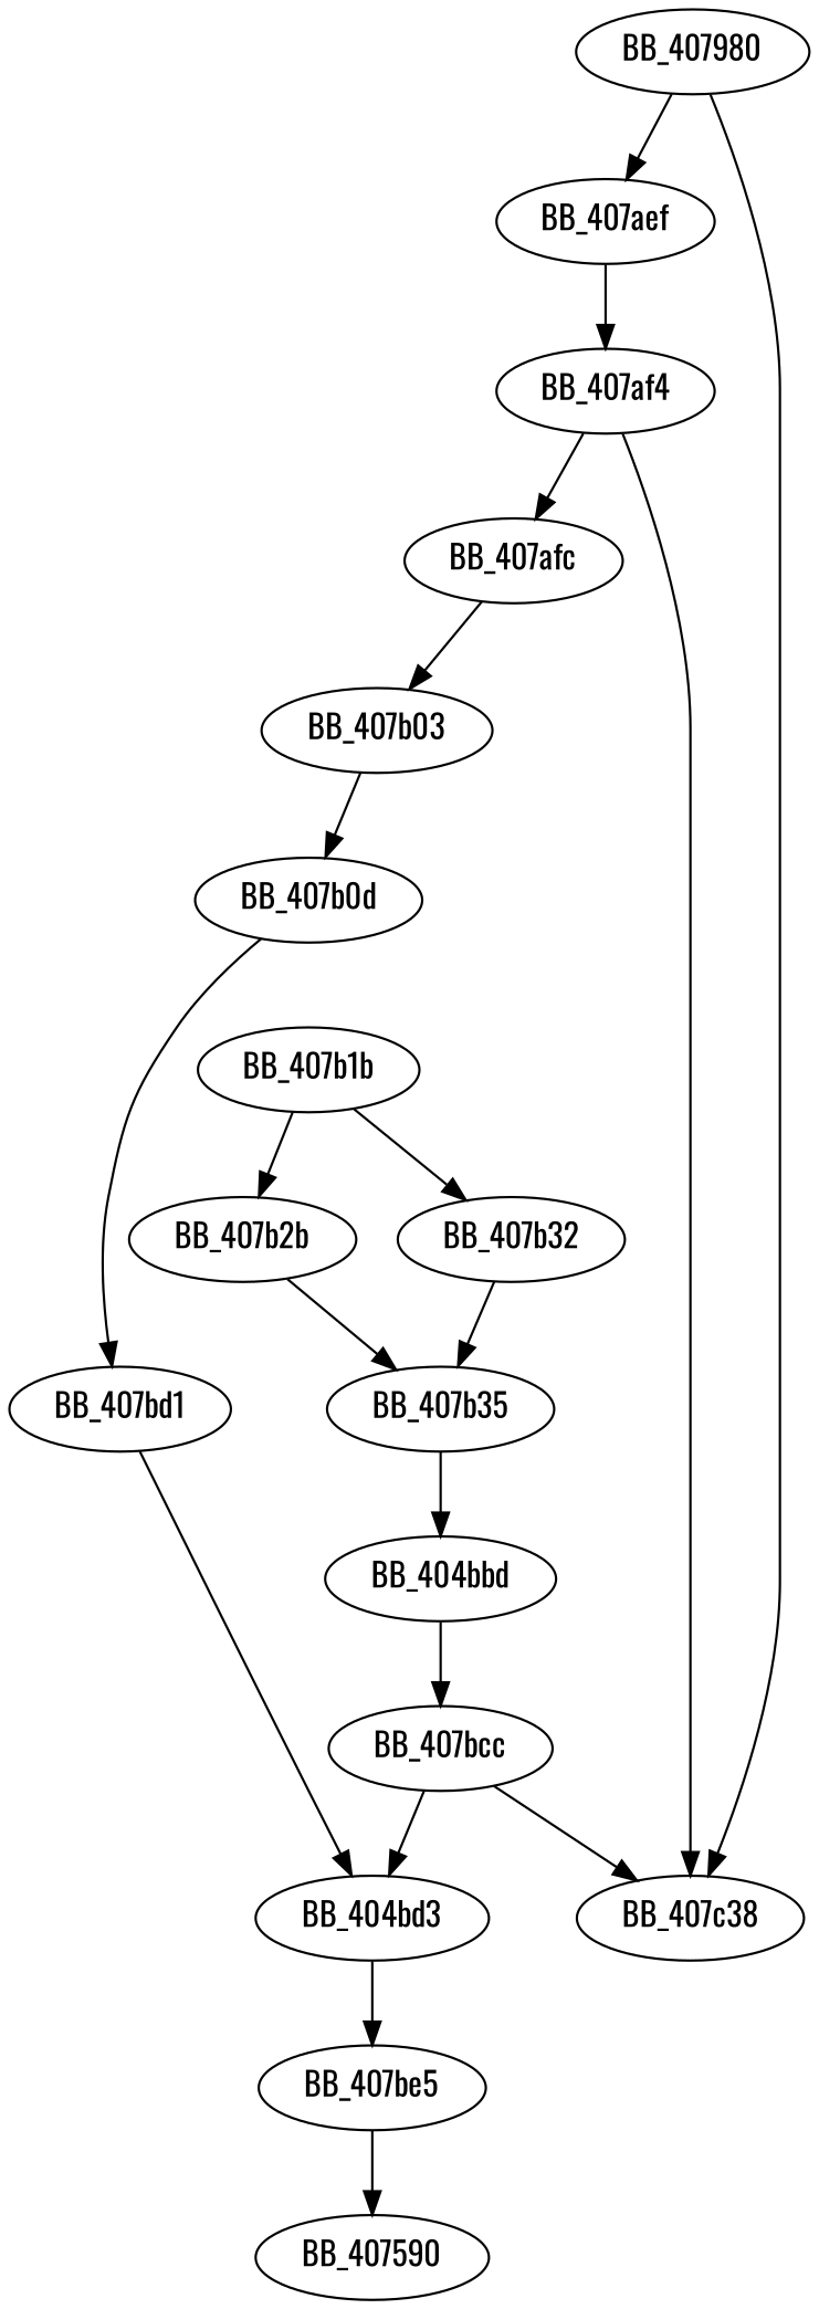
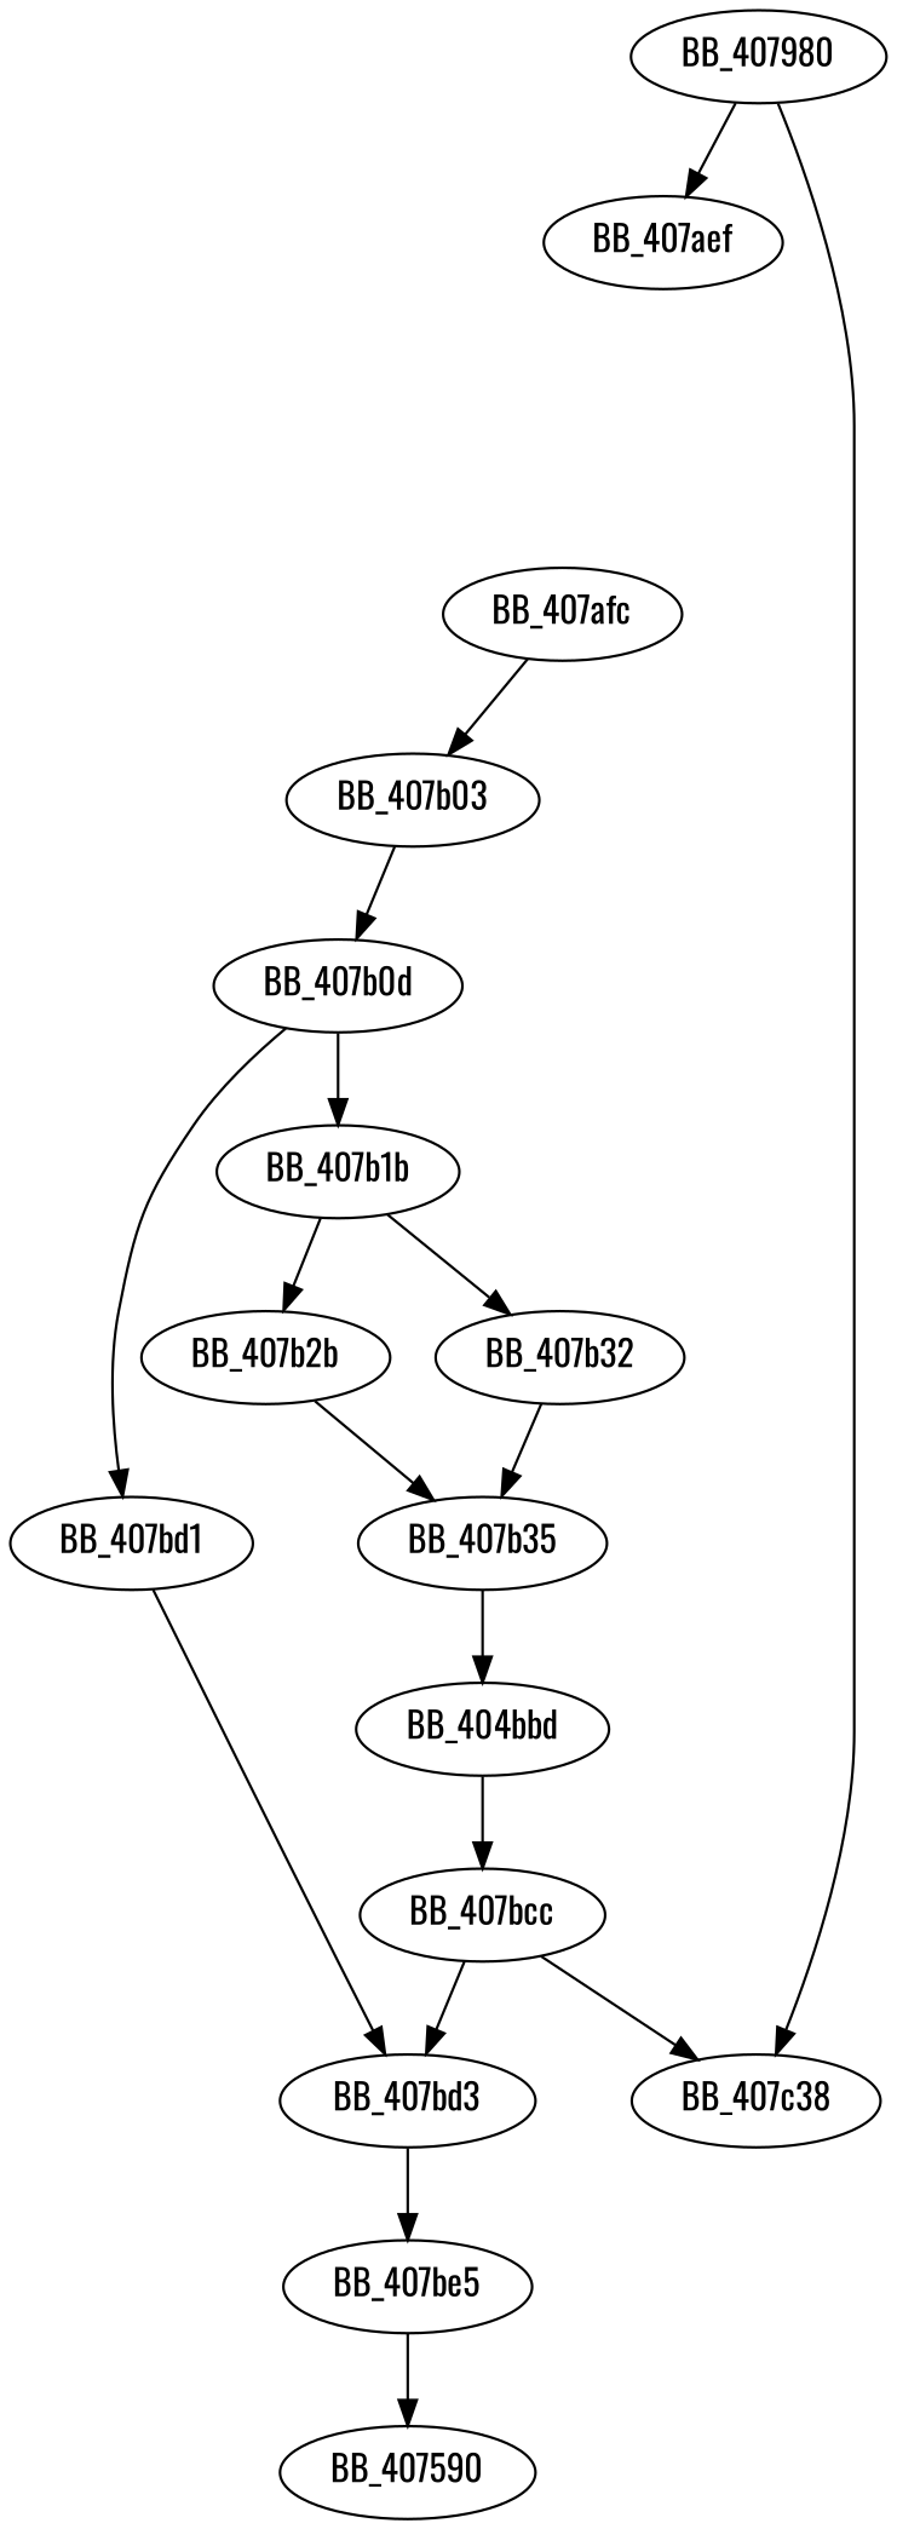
  digraph {
    fontname=Oswald
    node [fontname=Oswald]
    edge [fontname=Oswald]
    BB_407980
    BB_407aef
    BB_407c38
-   BB_407af4
    BB_407afc
    BB_407b03
    BB_407b0d
    BB_407b1b
    BB_407bd1
    BB_407b2b
    BB_407b32
-   BB_407bd3 [label=BB_404bd3]
+   BB_407bd3
    BB_407b35
    BB_407be5
    n15 [label=BB_404bbd]
    BB_407bcc
    BB_407590
    BB_407980 -> BB_407aef
    BB_407980 -> BB_407c38
-   BB_407aef -> BB_407af4
-   BB_407af4 -> BB_407c38
-   BB_407af4 -> BB_407afc
    BB_407afc -> BB_407b03
    BB_407b03 -> BB_407b0d
+   BB_407b0d -> BB_407b1b
    BB_407b0d -> BB_407bd1
    BB_407b1b -> BB_407b2b
    BB_407b1b -> BB_407b32
    BB_407bd1 -> BB_407bd3
    BB_407b2b -> BB_407b35
    BB_407b32 -> BB_407b35
    BB_407bd3 -> BB_407be5
    BB_407b35 -> n15
    BB_407be5 -> BB_407590
    n15 -> BB_407bcc
    BB_407bcc -> BB_407c38
    BB_407bcc -> BB_407bd3
  }
